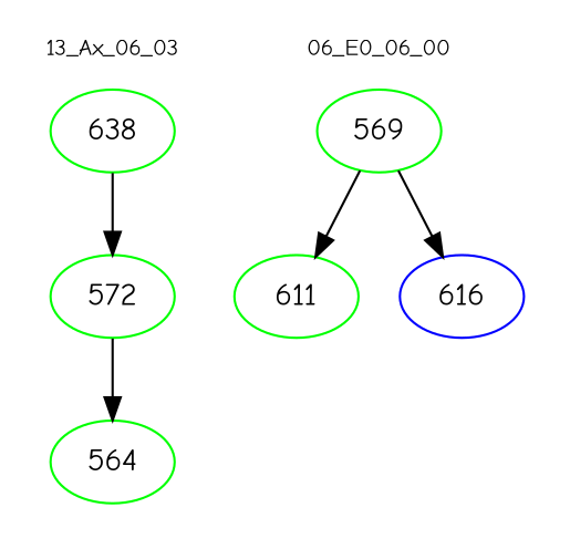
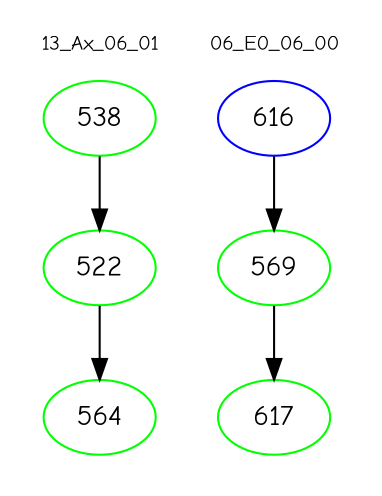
  digraph {
    fontname="Comic Neue"
    node [color=green fontname="Comic Neue"]
    edge [color=black fontname="Comic Neue"]
-   n1 [label=638]
-   n2 [label=572]
+   n1 [label=538]
+   n2 [label=522]
    n3 [label=564]
-   n4 [label=611]
+   n4 [label=617]
    n5 [label=569]
    n6 [color=blue label=616]
    subgraph cluster_1 {
      color=white
      fontsize=10
-     label="13_Ax_06_03"
+     label="13_Ax_06_01"
      n1
      n2
      n3
    }
    subgraph cluster_2 {
      color=white
      fontsize=10
      label="06_E0_06_00"
      n4
      n5
      n6
    }
    n1 -> n2
    n2 -> n3
    n5 -> n4
-   n5 -> n6
+   n6 -> n5
  }
